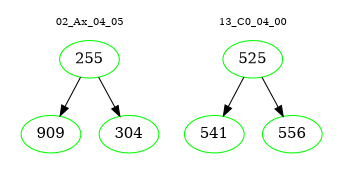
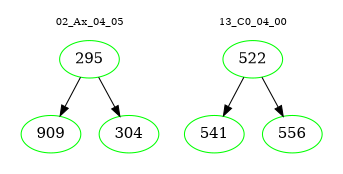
  digraph {
    node [color=green]
    edge [color=black]
-   n1 [label=255]
+   n1 [label=295]
    n2 [label=909]
    n3 [label=304]
-   n4 [label=525]
+   n4 [label=522]
    n5 [label=541]
    n6 [label=556]
    subgraph cluster_1 {
      color=white
      fontsize=10
      label="02_Ax_04_05"
      n1
      n2
      n3
    }
    subgraph cluster_2 {
      color=white
      fontsize=10
      label="13_C0_04_00"
      n4
      n5
      n6
    }
    n1 -> n2
    n1 -> n3
    n4 -> n5
    n4 -> n6
  }
